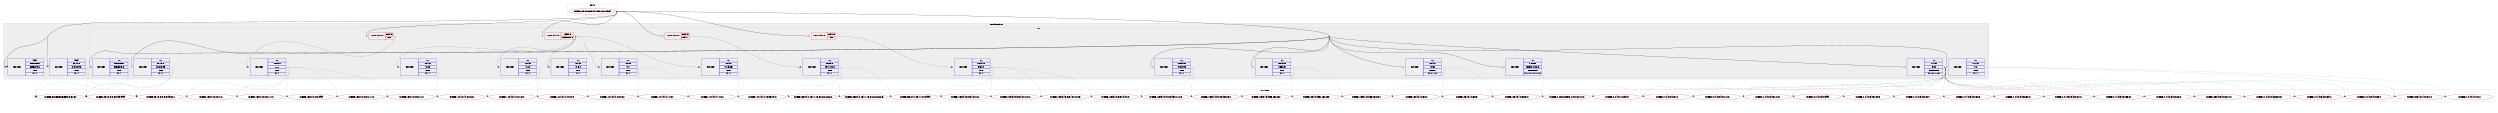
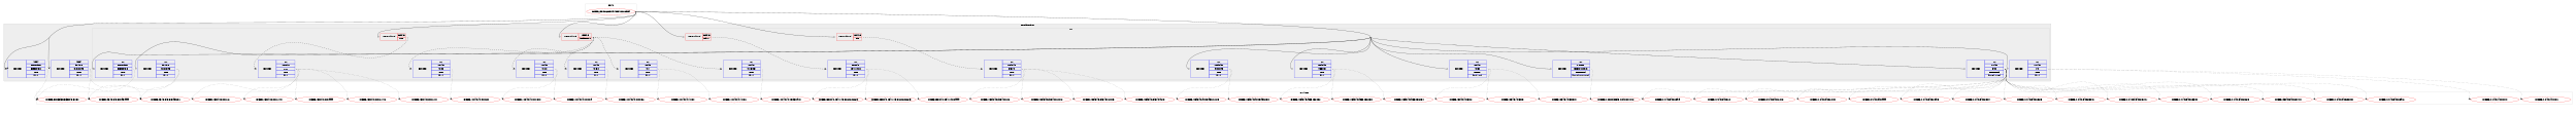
  digraph {
    compound=true
    concentrate=true
    fontname=Helvetica
    fontsize=10
    newrank=true
    rankdir=TB
    ranksep=1.5
    node [color=red fontname=Helvetica fontsize=10]
    edge [arrowhead=vee headport=w style=dotted tailport=e weight=100]
    n1 [label="portage://dev-java/openjdk-jre-bin-11.0.23_p9" width=4]
    n2 [color=blue label=<<TABLE BORDER="0" CELLBORDER="1" CELLSPACING="0" CELLPADDING="4" WIDTH="220"><TR><TD ROWSPAN="6" CELLPADDING="30">pack_dep</TD></TR><TR><TD WIDTH="110">install</TD></TR><TR><TD>app-eselect</TD></TR><TR><TD>eselect-java</TD></TR><TR><TD>none</TD></TR><TR><TD>[[],,,,]</TD></TR></TABLE>> shape=none]
    n3 [color=blue label=<<TABLE BORDER="0" CELLBORDER="1" CELLSPACING="0" CELLPADDING="4" WIDTH="220"><TR><TD ROWSPAN="6" CELLPADDING="30">pack_dep</TD></TR><TR><TD WIDTH="110">install</TD></TR><TR><TD>dev-java</TD></TR><TR><TD>java-config</TD></TR><TR><TD>none</TD></TR><TR><TD>[[],,,,]</TD></TR></TABLE>> shape=none]
    n4 [color=blue label=<<TABLE BORDER="0" CELLBORDER="1" CELLSPACING="0" CELLPADDING="4" WIDTH="220"><TR><TD ROWSPAN="6" CELLPADDING="30">pack_dep</TD></TR><TR><TD WIDTH="110">run</TD></TR><TR><TD>x11-libs</TD></TR><TR><TD>libX11</TD></TR><TR><TD>none</TD></TR><TR><TD>[[],,,,]</TD></TR></TABLE>> shape=none]
    n5 [color=blue label=<<TABLE BORDER="0" CELLBORDER="1" CELLSPACING="0" CELLPADDING="4" WIDTH="220"><TR><TD ROWSPAN="6" CELLPADDING="30">pack_dep</TD></TR><TR><TD WIDTH="110">run</TD></TR><TR><TD>x11-libs</TD></TR><TR><TD>libXext</TD></TR><TR><TD>none</TD></TR><TR><TD>[[],,,,]</TD></TR></TABLE>> shape=none]
    n6 [color=blue label=<<TABLE BORDER="0" CELLBORDER="1" CELLSPACING="0" CELLPADDING="4" WIDTH="220"><TR><TD ROWSPAN="6" CELLPADDING="30">pack_dep</TD></TR><TR><TD WIDTH="110">run</TD></TR><TR><TD>x11-libs</TD></TR><TR><TD>libXi</TD></TR><TR><TD>none</TD></TR><TR><TD>[[],,,,]</TD></TR></TABLE>> shape=none]
    n7 [color=blue label=<<TABLE BORDER="0" CELLBORDER="1" CELLSPACING="0" CELLPADDING="4" WIDTH="220"><TR><TD ROWSPAN="6" CELLPADDING="30">pack_dep</TD></TR><TR><TD WIDTH="110">run</TD></TR><TR><TD>x11-libs</TD></TR><TR><TD>libXrender</TD></TR><TR><TD>none</TD></TR><TR><TD>[[],,,,]</TD></TR></TABLE>> shape=none]
    n8 [color=blue label=<<TABLE BORDER="0" CELLBORDER="1" CELLSPACING="0" CELLPADDING="4" WIDTH="220"><TR><TD ROWSPAN="6" CELLPADDING="30">pack_dep</TD></TR><TR><TD WIDTH="110">run</TD></TR><TR><TD>x11-libs</TD></TR><TR><TD>libXtst</TD></TR><TR><TD>none</TD></TR><TR><TD>[[],,,,]</TD></TR></TABLE>> shape=none]
    n9 [label=<<TABLE BORDER="0" CELLBORDER="1" CELLSPACING="0" CELLPADDING="4"><TR><TD ROWSPAN="3" CELLPADDING="10">use_conditional</TD></TR><TR><TD>negative</TD></TR><TR><TD>headless-awt</TD></TR></TABLE>> shape=none]
    n10 [color=blue label=<<TABLE BORDER="0" CELLBORDER="1" CELLSPACING="0" CELLPADDING="4" WIDTH="220"><TR><TD ROWSPAN="6" CELLPADDING="30">pack_dep</TD></TR><TR><TD WIDTH="110">run</TD></TR><TR><TD>net-print</TD></TR><TR><TD>cups</TD></TR><TR><TD>none</TD></TR><TR><TD>[[],,,,]</TD></TR></TABLE>> shape=none]
    n11 [label=<<TABLE BORDER="0" CELLBORDER="1" CELLSPACING="0" CELLPADDING="4"><TR><TD ROWSPAN="3" CELLPADDING="10">use_conditional</TD></TR><TR><TD>positive</TD></TR><TR><TD>cups</TD></TR></TABLE>> shape=none]
    n12 [color=blue label=<<TABLE BORDER="0" CELLBORDER="1" CELLSPACING="0" CELLPADDING="4" WIDTH="220"><TR><TD ROWSPAN="6" CELLPADDING="30">pack_dep</TD></TR><TR><TD WIDTH="110">run</TD></TR><TR><TD>media-libs</TD></TR><TR><TD>alsa-lib</TD></TR><TR><TD>none</TD></TR><TR><TD>[[],,,,]</TD></TR></TABLE>> shape=none]
    n13 [label=<<TABLE BORDER="0" CELLBORDER="1" CELLSPACING="0" CELLPADDING="4"><TR><TD ROWSPAN="3" CELLPADDING="10">use_conditional</TD></TR><TR><TD>positive</TD></TR><TR><TD>alsa</TD></TR></TABLE>> shape=none]
    n14 [color=blue label=<<TABLE BORDER="0" CELLBORDER="1" CELLSPACING="0" CELLPADDING="4" WIDTH="220"><TR><TD ROWSPAN="6" CELLPADDING="30">pack_dep</TD></TR><TR><TD WIDTH="110">run</TD></TR><TR><TD>sec-policy</TD></TR><TR><TD>selinux-java</TD></TR><TR><TD>none</TD></TR><TR><TD>[[],,,,]</TD></TR></TABLE>> shape=none]
    n15 [label=<<TABLE BORDER="0" CELLBORDER="1" CELLSPACING="0" CELLPADDING="4"><TR><TD ROWSPAN="3" CELLPADDING="10">use_conditional</TD></TR><TR><TD>positive</TD></TR><TR><TD>selinux</TD></TR></TABLE>> shape=none]
    n16 [color=blue label=<<TABLE BORDER="0" CELLBORDER="1" CELLSPACING="0" CELLPADDING="4" WIDTH="220"><TR><TD ROWSPAN="6" CELLPADDING="30">pack_dep</TD></TR><TR><TD WIDTH="110">run</TD></TR><TR><TD>app-eselect</TD></TR><TR><TD>eselect-java</TD></TR><TR><TD>none</TD></TR><TR><TD>[[],,,,]</TD></TR></TABLE>> shape=none]
    n17 [color=blue label=<<TABLE BORDER="0" CELLBORDER="1" CELLSPACING="0" CELLPADDING="4" WIDTH="220"><TR><TD ROWSPAN="6" CELLPADDING="30">pack_dep</TD></TR><TR><TD WIDTH="110">run</TD></TR><TR><TD>dev-java</TD></TR><TR><TD>java-config</TD></TR><TR><TD>none</TD></TR><TR><TD>[[],,,,]</TD></TR></TABLE>> shape=none]
    n18 [color=blue label=<<TABLE BORDER="0" CELLBORDER="1" CELLSPACING="0" CELLPADDING="4" WIDTH="220"><TR><TD ROWSPAN="6" CELLPADDING="30">pack_dep</TD></TR><TR><TD WIDTH="110">run</TD></TR><TR><TD>media-libs</TD></TR><TR><TD>fontconfig</TD></TR><TR><TD>none</TD></TR><TR><TD>[[],,,,]</TD></TR></TABLE>> shape=none]
    n19 [color=blue label=<<TABLE BORDER="0" CELLBORDER="1" CELLSPACING="0" CELLPADDING="4" WIDTH="220"><TR><TD ROWSPAN="6" CELLPADDING="30">pack_dep</TD></TR><TR><TD WIDTH="110">run</TD></TR><TR><TD>media-libs</TD></TR><TR><TD>freetype</TD></TR><TR><TD>none</TD></TR><TR><TD>[[],,,,]</TD></TR></TABLE>> shape=none]
    n20 [color=blue label=<<TABLE BORDER="0" CELLBORDER="1" CELLSPACING="0" CELLPADDING="4" WIDTH="220"><TR><TD ROWSPAN="6" CELLPADDING="30">pack_dep</TD></TR><TR><TD WIDTH="110">run</TD></TR><TR><TD>net-libs</TD></TR><TR><TD>libnet</TD></TR><TR><TD>greater</TD></TR><TR><TD>[[1,1],,,1.1]</TD></TR></TABLE>> shape=none]
    n21 [color=blue label=<<TABLE BORDER="0" CELLBORDER="1" CELLSPACING="0" CELLPADDING="4" WIDTH="220"><TR><TD ROWSPAN="6" CELLPADDING="30">pack_dep</TD></TR><TR><TD WIDTH="110">run</TD></TR><TR><TD>sys-apps</TD></TR><TR><TD>baselayout-java</TD></TR><TR><TD>greaterequal</TD></TR><TR><TD>[[0,1,0],,-r1,0.1.0-r1]</TD></TR></TABLE>> shape=none]
    n22 [color=blue label=<<TABLE BORDER="0" CELLBORDER="1" CELLSPACING="0" CELLPADDING="4" WIDTH="220"><TR><TD ROWSPAN="6" CELLPADDING="30">pack_dep</TD></TR><TR><TD WIDTH="110">run</TD></TR><TR><TD>sys-libs</TD></TR><TR><TD>glibc</TD></TR><TR><TD>greaterequal</TD></TR><TR><TD>[[2,2,5],,,2.2.5]</TD></TR></TABLE>> shape=none]
    n23 [color=blue label=<<TABLE BORDER="0" CELLBORDER="1" CELLSPACING="0" CELLPADDING="4" WIDTH="220"><TR><TD ROWSPAN="6" CELLPADDING="30">pack_dep</TD></TR><TR><TD WIDTH="110">run</TD></TR><TR><TD>sys-libs</TD></TR><TR><TD>zlib</TD></TR><TR><TD>none</TD></TR><TR><TD>[[],,,,]</TD></TR></TABLE>> shape=none]
    n24 [label="portage://app-eselect/eselect-java-0.5.1" width=4]
    n25 [label="portage://x11-libs/libXrender-0.9.11" width=4]
    n26 [label="portage://dev-java/java-config-9999" width=4]
    n27 [label="portage://dev-java/java-config-2.3.4" width=4]
    n28 [label="portage://x11-libs/libX11-1.8.10" width=4]
    n29 [label="portage://x11-libs/libX11-1.8.9" width=4]
    n30 [label="portage://x11-libs/libXext-1.3.6" width=4]
    n31 [label="portage://x11-libs/libXi-1.8.2" width=4]
    n32 [label="portage://x11-libs/libXi-1.8.1" width=4]
    n33 [label="portage://x11-libs/libXtst-1.2.5" width=4]
    n34 [label="portage://media-libs/alsa-lib-1.2.12" width=4]
    n35 [label="portage://media-libs/alsa-lib-9.2.11" width=4]
    n36 [label="portage://media-libs/alsa-lib-1.2.10-r3" width=4]
    n37 [label="portage://media-libs/alsa-lib-1.2.10-r2" width=4]
    n38 [label="portage://net-print/cups-9999" width=4]
    n39 [label="portage://net-print/cups-2.4.10" width=4]
    n40 [label="portage://net-print/cups-2.4.7-r2" width=4]
    n41 [label="portage://net-print/cups-2.4.7-r1" width=4]
    n42 [label="portage://net-print/cups-2.4.6" width=4]
    n43 [label="portage://sec-policy/selinux-java-9999" width=4]
    n44 [label="portage://sec-policy/selinux-java-2.20240226-r3" width=4]
    n45 [label="portage://sec-policy/selinux-java-2.20240226-r1" width=4]
-   n46 [label="portage://net-libs/freetype-2.13.3" width=4]
+   n46 [label="portage://media-libs/freetype-2.13.3" width=4]
    n47 [label="portage://media-libs/freetype-2.13.2" width=4]
    n48 [label="portage://media-libs/freetype-2.13.0" width=4]
    n49 [label="portage://media-libs/fontconfig-2.15.0" width=4]
    n50 [label="portage://media-libs/fontconfig-2.14.2-r3" width=4]
    n51 [label="portage://net-libs/libnet-1.3-r1" width=4]
    n52 [label="portage://net-libs/libnet-1.3" width=4]
    n53 [label="portage://net-libs/libnet-1.2" width=4]
    n54 [label="portage://sys-apps/baselayout-java-0.1.0-r2" width=4]
    n55 [label="portage://sys-libs/glibc-9999" width=4]
    n56 [label="portage://sys-libs/glibc-2.40-r3" width=4]
    n57 [label="portage://sys-libs/glibc-2.40-r2" width=4]
    n58 [label="portage://sys-libs/glibc-2.40" width=4]
-   n59 [label="portage://sys-libs/sys-2.39-r9" width=4]
-   n60 [label="portage://sys-libs/glibc-2.39-r7" width=4]
+   n59 [label="portage://sys-libs/glibc-2.39-r9" width=4]
    n61 [label="portage://sys-libs/glibc-2.39-r6" width=4]
    n62 [label="portage://sys-libs/glibc-2.38-r13" width=4]
    n63 [label="portage://dep-libs/glibc-2.37-r10" width=4]
    n64 [label="portage://sys-libs/glibc-2.36-r8" width=4]
    n65 [label="portage://sys-libs/glibc-2.35-r11" width=4]
    n66 [label="portage://sys-install/glibc-2.34-r14" width=4]
    n67 [label="portage://sys-libs/glibc-2.33-r14" width=4]
    n68 [label="portage://sys-libs/glibc-2.32-r8" width=4]
    n69 [label="portage://sys-libs/glibc-2.31-r7" width=4]
    n70 [label="portage://sys-libs/glibc-2.19-r3" width=4]
-   n71 [label="portage://apps-libs/zlib-1.3.1-r1" width=4]
+   n71 [label="portage://sys-libs/zlib-1.3.1-r1" width=4]
    n72 [label="portage://sys-libs/zlib-1.3-r4" width=4]
    subgraph cluster_1 {
      color=gray
      label=<<i>ebuild</i>>
      n1
    }
    subgraph cluster_2 {
      color=gray
      label=<<i>dependencies</i>>
      subgraph cluster_3 {
        color=gray
        fillcolor="#eeeeee"
        label=<<i>compile</i>>
        style=filled
        subgraph sub_4 {
          color=gray
          fillcolor="#eeeeee"
          label=<<i>compile</i>>
          style=filled
          n2
        }
        subgraph sub_5 {
          color=gray
          fillcolor="#eeeeee"
          label=<<i>compile</i>>
          style=filled
          n3
        }
      }
      subgraph cluster_6 {
        color=gray
        fillcolor="#eeeeee"
        label=<<i>compile and run</i>>
        style=filled
      }
      subgraph cluster_7 {
        color=gray
        fillcolor="#eeeeee"
        label=<<i>run</i>>
        style=filled
        subgraph sub_8 {
          color=gray
          fillcolor="#eeeeee"
          label=<<i>run</i>>
          style=filled
          n9
          subgraph sub_9 {
            color=gray
            fillcolor="#eeeeee"
            label=<<i>run</i>>
            style=filled
            n4
          }
          subgraph sub_10 {
            color=gray
            fillcolor="#eeeeee"
            label=<<i>run</i>>
            style=filled
            n5
          }
          subgraph sub_11 {
            color=gray
            fillcolor="#eeeeee"
            label=<<i>run</i>>
            style=filled
            n6
          }
          subgraph sub_12 {
            color=gray
            fillcolor="#eeeeee"
            label=<<i>run</i>>
            style=filled
            n7
          }
          subgraph sub_13 {
            color=gray
            fillcolor="#eeeeee"
            label=<<i>run</i>>
            style=filled
            n8
          }
        }
        subgraph sub_14 {
          color=gray
          fillcolor="#eeeeee"
          label=<<i>run</i>>
          style=filled
          n11
          subgraph sub_15 {
            color=gray
            fillcolor="#eeeeee"
            label=<<i>run</i>>
            style=filled
            n10
          }
        }
        subgraph sub_16 {
          color=gray
          fillcolor="#eeeeee"
          label=<<i>run</i>>
          style=filled
          n13
          subgraph sub_17 {
            color=gray
            fillcolor="#eeeeee"
            label=<<i>run</i>>
            style=filled
            n12
          }
        }
        subgraph sub_18 {
          color=gray
          fillcolor="#eeeeee"
          label=<<i>run</i>>
          style=filled
          n15
          subgraph sub_19 {
            color=gray
            fillcolor="#eeeeee"
            label=<<i>run</i>>
            style=filled
            n14
          }
        }
        subgraph sub_20 {
          color=gray
          fillcolor="#eeeeee"
          label=<<i>run</i>>
          style=filled
          n16
        }
        subgraph sub_21 {
          color=gray
          fillcolor="#eeeeee"
          label=<<i>run</i>>
          style=filled
          n17
        }
        subgraph sub_22 {
          color=gray
          fillcolor="#eeeeee"
          label=<<i>run</i>>
          style=filled
          n18
        }
        subgraph sub_23 {
          color=gray
          fillcolor="#eeeeee"
          label=<<i>run</i>>
          style=filled
          n19
        }
        subgraph sub_24 {
          color=gray
          fillcolor="#eeeeee"
          label=<<i>run</i>>
          style=filled
          n20
        }
        subgraph sub_25 {
          color=gray
          fillcolor="#eeeeee"
          label=<<i>run</i>>
          style=filled
          n21
        }
        subgraph sub_26 {
          color=gray
          fillcolor="#eeeeee"
          label=<<i>run</i>>
          style=filled
          n22
        }
        subgraph sub_27 {
          color=gray
          fillcolor="#eeeeee"
          label=<<i>run</i>>
          style=filled
          n23
        }
      }
    }
    subgraph cluster_28 {
      color=gray
      label=<<i>candidates</i>>
      rank=same
      subgraph sub_29 {
        color=black
        label=<<i>candidates</i>>
        nodesep=1
        rank=same
        n43
        n44
        n45
      }
      subgraph sub_30 {
        color=black
        label=<<i>candidates</i>>
        nodesep=1
        rank=same
        n24
      }
      subgraph sub_31 {
        color=black
        label=<<i>candidates</i>>
        nodesep=1
        rank=same
        n25
      }
      subgraph sub_32 {
        color=black
        label=<<i>candidates</i>>
        nodesep=1
        rank=same
        n26
        n27
      }
      subgraph sub_33 {
        color=black
        label=<<i>candidates</i>>
        nodesep=1
        rank=same
        n28
        n29
      }
      subgraph sub_34 {
        color=black
        label=<<i>candidates</i>>
        nodesep=1
        rank=same
        n30
      }
      subgraph sub_35 {
        color=black
        label=<<i>candidates</i>>
        nodesep=1
        rank=same
        n31
        n32
      }
      subgraph sub_36 {
        color=black
        label=<<i>candidates</i>>
        nodesep=1
        rank=same
        n33
      }
      subgraph sub_37 {
        color=black
        label=<<i>candidates</i>>
        nodesep=1
        rank=same
        n34
        n35
        n36
        n37
      }
      subgraph sub_38 {
        color=black
        label=<<i>candidates</i>>
        nodesep=1
        rank=same
        n38
        n39
        n40
        n41
        n42
      }
      subgraph sub_39 {
        color=black
        label=<<i>candidates</i>>
        nodesep=1
        rank=same
        n24
      }
      subgraph sub_40 {
        color=black
        label=<<i>candidates</i>>
        nodesep=1
        rank=same
        n46
        n47
        n48
      }
      subgraph sub_41 {
        color=black
        label=<<i>candidates</i>>
        nodesep=1
        rank=same
        n26
        n27
      }
      subgraph sub_42 {
        color=black
        label=<<i>candidates</i>>
        nodesep=1
        rank=same
        n49
        n50
      }
      subgraph sub_43 {
        color=black
        label=<<i>candidates</i>>
        nodesep=1
        rank=same
        n51
        n52
        n53
      }
      subgraph sub_44 {
        color=black
        label=<<i>candidates</i>>
        nodesep=1
        rank=same
        n54
      }
      subgraph sub_45 {
        color=black
        label=<<i>candidates</i>>
        nodesep=1
        rank=same
        n55
        n56
        n57
        n58
        n59
-       n60
        n61
        n62
        n63
        n64
        n65
        n66
        n67
        n68
        n69
        n70
      }
      subgraph sub_46 {
        color=black
        label=<<i>candidates</i>>
        nodesep=1
        rank=same
        n71
        n72
      }
    }
    n1 -> n2 [style=solid weight=20]
    n1 -> n3 [style=solid weight=20]
    n1 -> n9 [arrowhead=odot style=solid weight=20]
    n1 -> n11 [arrowhead=odot style=solid weight=20]
    n1 -> n13 [arrowhead=odot style=solid weight=20]
    n1 -> n15 [arrowhead=odot style=solid weight=20]
    n1 -> n16 [arrowhead=odot style=solid weight=20]
    n1 -> n17 [arrowhead=odot style=solid weight=20]
    n1 -> n18 [arrowhead=odot style=solid weight=20]
    n1 -> n19 [arrowhead=odot style=solid weight=20]
    n1 -> n20 [arrowhead=odot style=solid weight=20]
    n1 -> n21 [arrowhead=odot style=solid weight=20]
    n1 -> n22 [arrowhead=odot style=solid weight=20]
    n1 -> n23 [arrowhead=odot style=solid weight=20]
    n2 -> n24
    n3 -> n26
    n3 -> n27
    n4 -> n28
    n4 -> n29
    n5 -> n30
    n6 -> n31
    n6 -> n32
    n7 -> n25
    n8 -> n33
    n9 -> n4 [style=dashed weight=20]
    n9 -> n5 [style=dashed weight=20]
    n9 -> n6 [style=dashed weight=20]
    n9 -> n7 [style=dashed weight=20]
    n9 -> n8 [style=dashed weight=20]
    n10 -> n38
    n10 -> n39
    n10 -> n40
    n10 -> n41
    n10 -> n42
    n11 -> n10 [style=dashed weight=20]
    n12 -> n34
    n12 -> n35
    n12 -> n36
    n12 -> n37
    n13 -> n12 [style=dashed weight=20]
    n14 -> n43
    n14 -> n44
    n14 -> n45
    n15 -> n14 [style=dashed weight=20]
    n16 -> n24
    n17 -> n26
    n17 -> n27
    n18 -> n49
    n18 -> n50
    n19 -> n46
    n19 -> n47
    n19 -> n48
    n20 -> n51
    n20 -> n52
    n20 -> n53
    n21 -> n54
    n22 -> n55
    n22 -> n56
    n22 -> n57
    n22 -> n58
    n22 -> n59
-   n22 -> n60
    n22 -> n61
    n22 -> n62
    n22 -> n63
    n22 -> n64
    n22 -> n65
    n22 -> n66
    n22 -> n67
    n22 -> n68
    n22 -> n69
    n22 -> n70
    n23 -> n71
    n23 -> n72
  }
